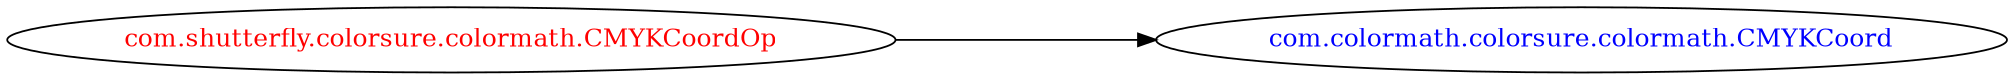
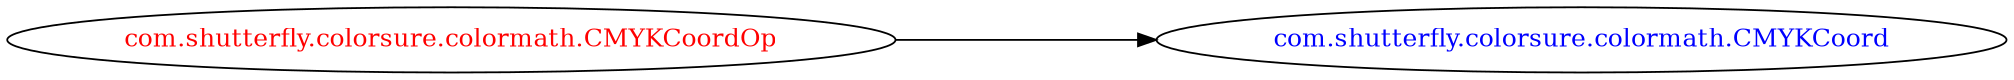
  digraph {
    concentrate=true
    rankdir=LR
    ranksep=2.0
    splines=ortho
    "com.shutterfly.colorsure.colormath.CMYKCoordOp" [fontcolor=red]
-   "com.shutterfly.colorsure.colormath.CMYKCoord" [fontcolor=blue label="com.colormath.colorsure.colormath.CMYKCoord"]
+   "com.shutterfly.colorsure.colormath.CMYKCoord" [fontcolor=blue]
    "com.shutterfly.colorsure.colormath.CMYKCoordOp" -> "com.shutterfly.colorsure.colormath.CMYKCoord"
  }
